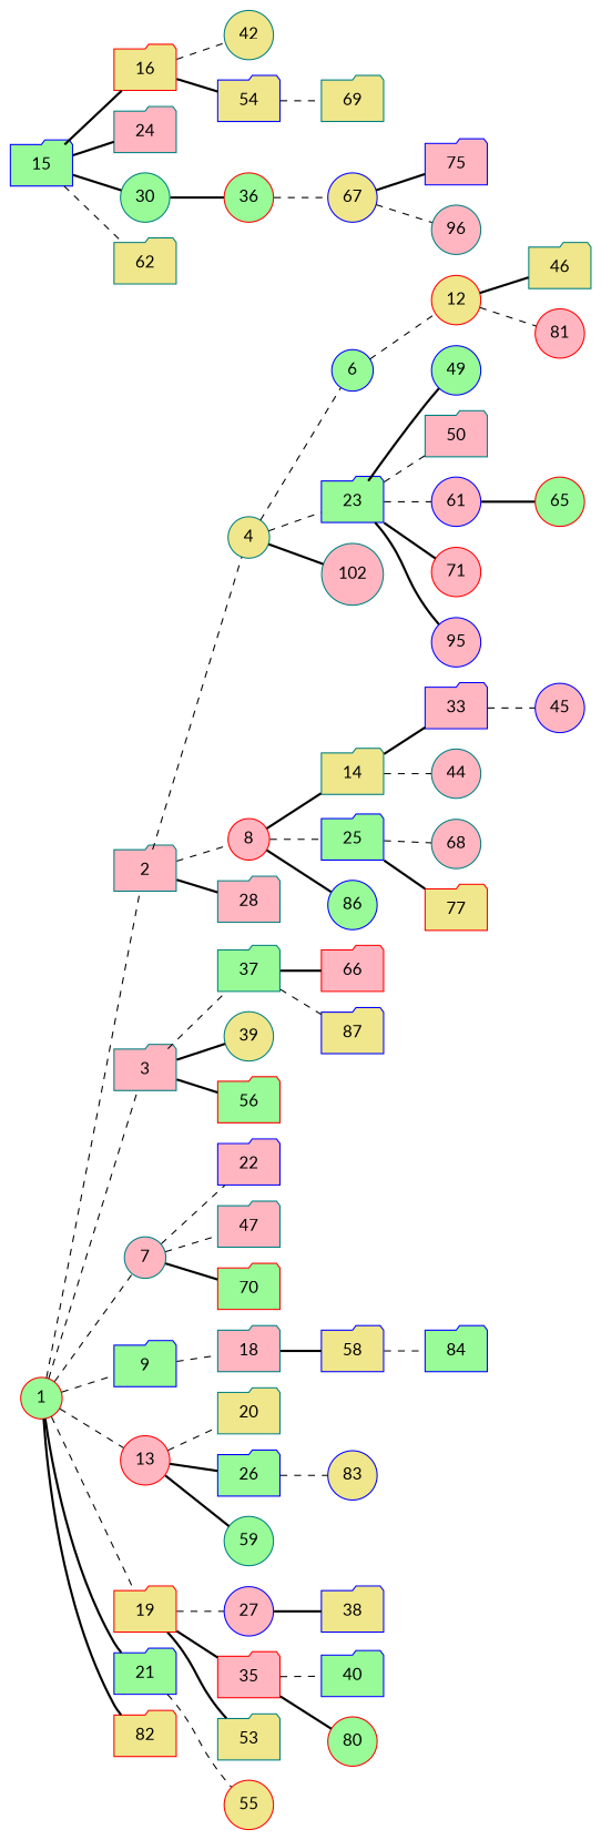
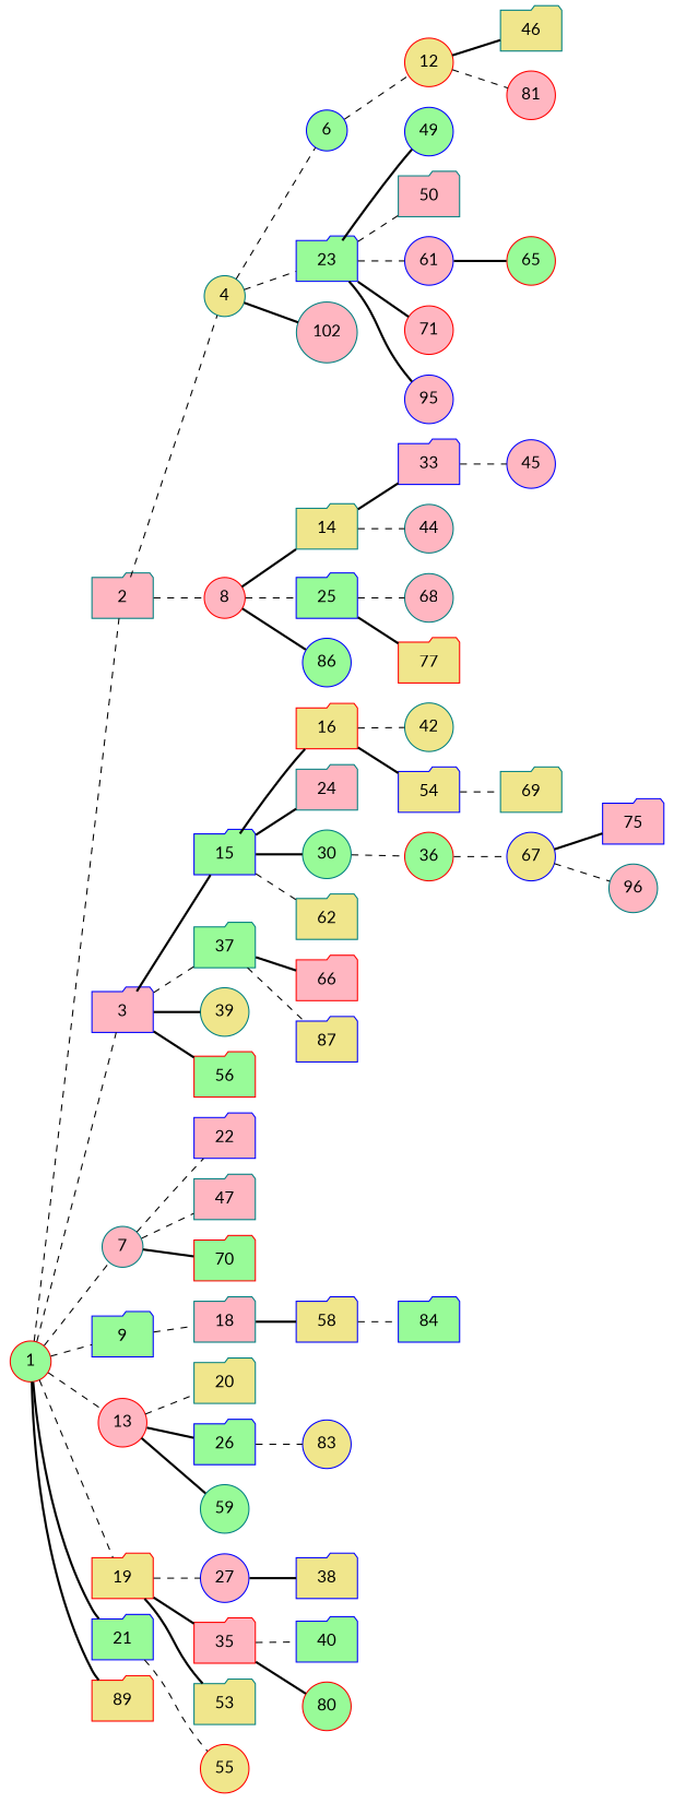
  graph {
    fontname=Lato
    rankdir=LR
    node [color=teal fillcolor=lightpink fontname=Lato shape=folder style=filled]
    edge [fontname=Lato style=dashed]
    1 [color=red fillcolor=palegreen shape=circle super="+11"]
    2 [super="+5"]
-   3 [super="+29"]
+   3 [color=blue super="+29"]
    7 [shape=circle super="+51"]
    9 [color=blue fillcolor=palegreen super="+10"]
    13 [color=red shape=circle super="+41"]
    19 [color=red fillcolor=khaki super="+76"]
    21 [color=blue fillcolor=palegreen super="+100"]
-   82 [color=red fillcolor=khaki]
+   82 [color=red fillcolor=khaki label=89]
    4 [fillcolor=khaki shape=circle super="+72"]
    8 [color=red shape=circle super="+85"]
-   28
    15 [color=blue fillcolor=palegreen super="+48"]
    37 [fillcolor=palegreen super="+79"]
    39 [fillcolor=khaki shape=circle super="+78"]
    56 [color=red fillcolor=palegreen]
    22 [color=blue super="+103"]
    47 [super="+96"]
    70 [color=red fillcolor=palegreen]
    18
    20 [fillcolor=khaki]
    26 [color=blue fillcolor=palegreen super="+101"]
    59 [fillcolor=palegreen shape=circle]
    27 [color=blue shape=circle]
    35 [color=red super="+63"]
    53 [fillcolor=khaki]
    55 [color=red fillcolor=khaki shape=circle super="+99"]
    6 [color=blue fillcolor=palegreen shape=circle]
    23 [color=blue fillcolor=palegreen super="+34"]
    102 [shape=circle]
    14 [fillcolor=khaki super="+32"]
    25 [color=blue fillcolor=palegreen super="+43"]
    86 [color=blue fillcolor=palegreen shape=circle]
    16 [color=red fillcolor=khaki super="+52"]
    24
    30 [fillcolor=palegreen shape=circle super="+31"]
    62 [fillcolor=khaki super="+94"]
    66 [color=red]
    87 [color=blue fillcolor=khaki]
    12 [color=red fillcolor=khaki shape=circle super="+17"]
    49 [color=blue fillcolor=palegreen shape=circle]
    50 [super="+91"]
    61 [color=blue shape=circle]
    71 [color=red shape=circle]
    95 [color=blue shape=circle]
    46 [fillcolor=khaki]
    81 [color=red shape=circle]
    33 [color=blue super="+57"]
    44 [shape=circle super="+74"]
    68 [shape=circle]
    77 [color=red fillcolor=khaki]
    58 [color=blue fillcolor=khaki super="+60"]
    83 [color=blue fillcolor=khaki shape=circle]
    45 [color=blue shape=circle]
    42 [fillcolor=khaki shape=circle]
    54 [color=blue fillcolor=khaki super="+73"]
    36 [color=red fillcolor=palegreen shape=circle super="+64"]
    69 [fillcolor=khaki]
    84 [color=blue fillcolor=palegreen]
    38 [color=blue fillcolor=khaki]
    40 [color=blue fillcolor=palegreen super="+90"]
    80 [color=red fillcolor=palegreen shape=circle super="+98"]
    65 [color=red fillcolor=palegreen shape=circle super="+97"]
    67 [color=blue fillcolor=khaki shape=circle super="+89"]
    75 [color=blue super="+88"]
    n66 [label=96 shape=circle super="+93"]
    1 -- 2
    1 -- 3
    1 -- 7
    1 -- 9
    1 -- 13
    1 -- 19
    1 -- 21 [style=bold]
    1 -- 82 [style=bold]
    2 -- 4
    2 -- 8
-   2 -- 28 [style=bold]
+   3 -- 15 [style=bold]
    3 -- 37
    3 -- 39 [style=bold]
    3 -- 56 [style=bold]
    7 -- 22
    7 -- 47
    7 -- 70 [style=bold]
    9 -- 18
    13 -- 20
    13 -- 26 [style=bold]
    13 -- 59 [style=bold]
    19 -- 27
    19 -- 35 [style=bold]
    19 -- 53 [style=bold]
    21 -- 55
    4 -- 6
    4 -- 23
    4 -- 102 [style=bold]
    8 -- 14 [style=bold]
    8 -- 25
    8 -- 86 [style=bold]
    15 -- 16 [style=bold]
    15 -- 24 [style=bold]
    15 -- 30 [style=bold]
    15 -- 62
    37 -- 66 [style=bold]
    37 -- 87
    18 -- 58 [style=bold]
    26 -- 83
    27 -- 38 [style=bold]
    35 -- 40
    35 -- 80 [style=bold]
    6 -- 12
    23 -- 49 [style=bold]
    23 -- 50
    23 -- 61
    23 -- 71 [style=bold]
    23 -- 95 [style=bold]
    14 -- 33 [style=bold]
    14 -- 44
    25 -- 68
    25 -- 77 [style=bold]
    16 -- 42
    16 -- 54 [style=bold]
-   30 -- 36 [style=bold]
+   30 -- 36
    12 -- 46 [style=bold]
    12 -- 81
    61 -- 65 [style=bold]
    33 -- 45
    58 -- 84
    54 -- 69
    36 -- 67
    67 -- 75 [style=bold]
    67 -- n66
  }
